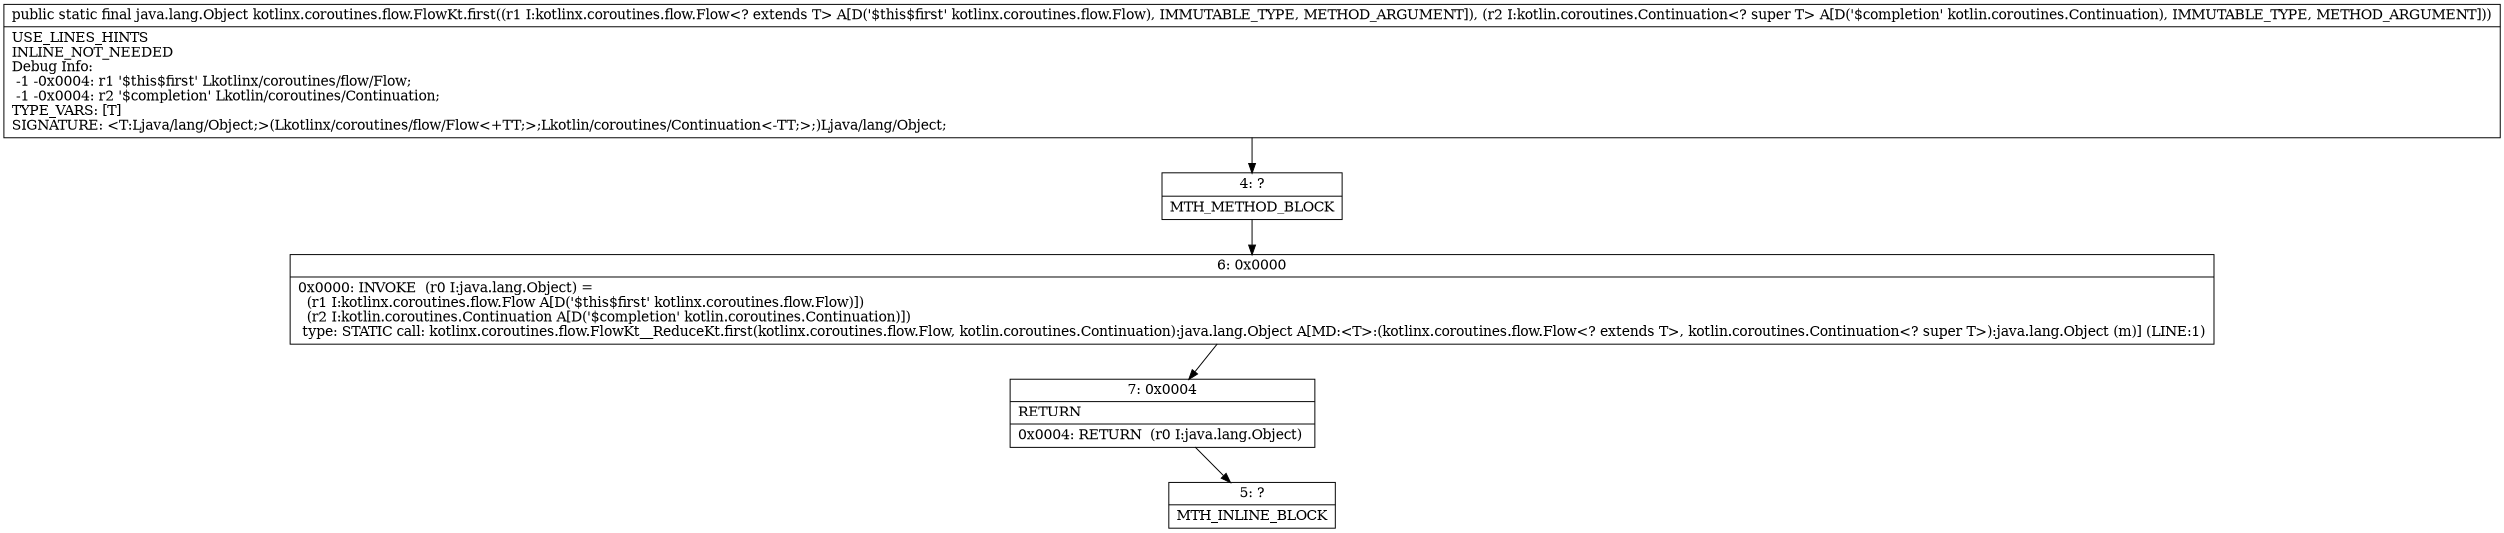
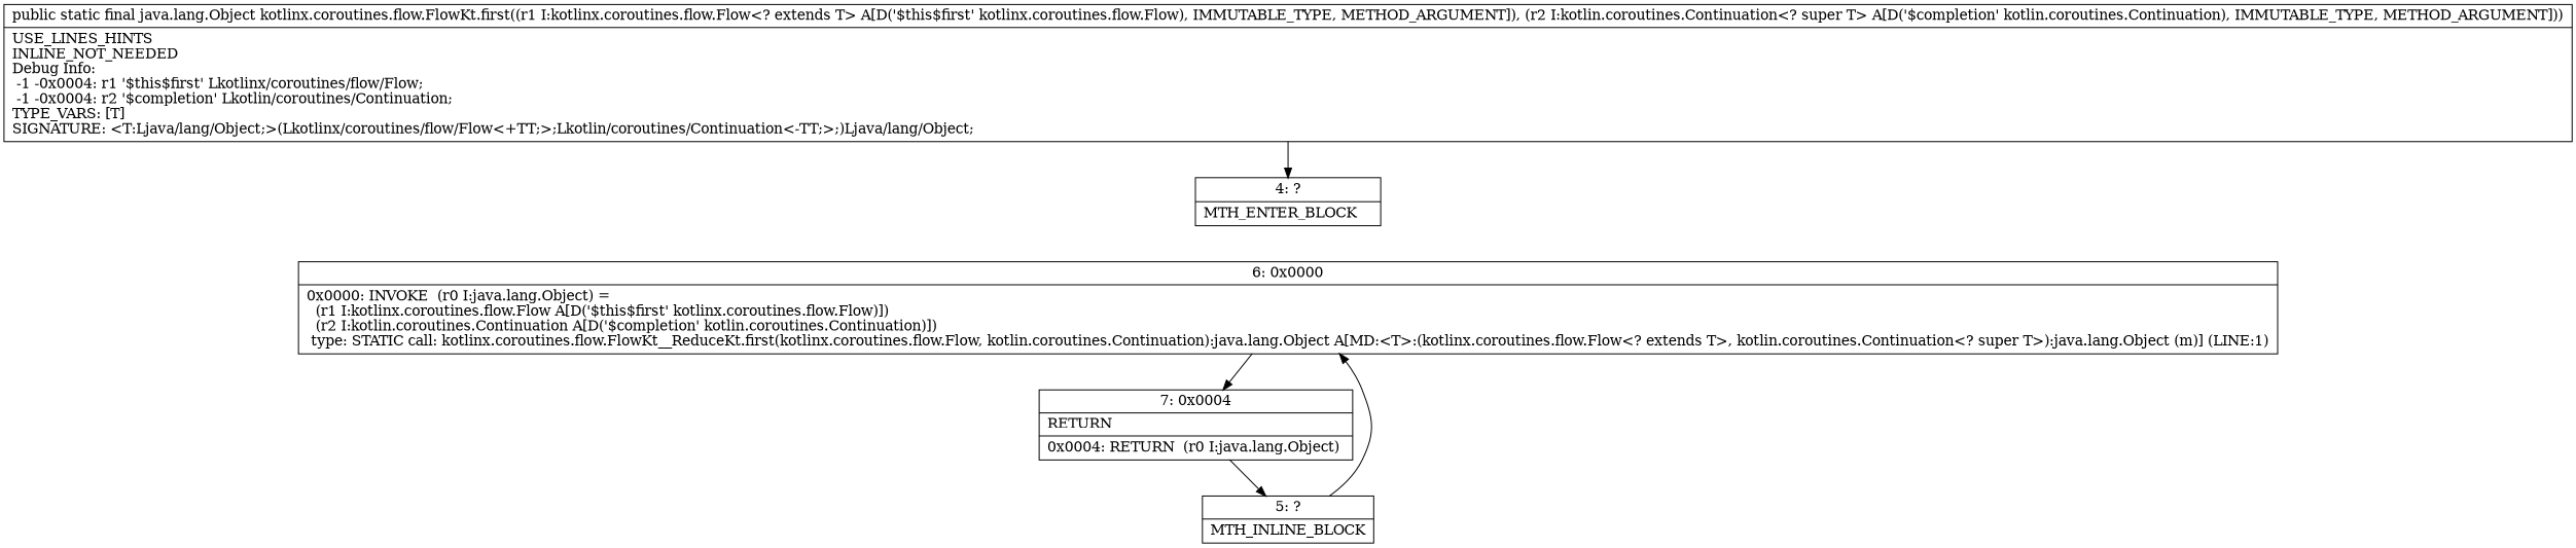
  digraph {
    node [shape=record]
-   n1 [label="{4\:\ ?|MTH_METHOD_BLOCK\l}"]
+   n1 [label="{4\:\ ?|MTH_ENTER_BLOCK\l}"]
    n2 [label="{6\:\ 0x0000|0x0000: INVOKE  (r0 I:java.lang.Object) = \l  (r1 I:kotlinx.coroutines.flow.Flow A[D('$this$first' kotlinx.coroutines.flow.Flow)])\l  (r2 I:kotlin.coroutines.Continuation A[D('$completion' kotlin.coroutines.Continuation)])\l type: STATIC call: kotlinx.coroutines.flow.FlowKt__ReduceKt.first(kotlinx.coroutines.flow.Flow, kotlin.coroutines.Continuation):java.lang.Object A[MD:\<T\>:(kotlinx.coroutines.flow.Flow\<? extends T\>, kotlin.coroutines.Continuation\<? super T\>):java.lang.Object (m)] (LINE:1)\l}"]
    n3 [label="{7\:\ 0x0004|RETURN\l|0x0004: RETURN  (r0 I:java.lang.Object) \l}"]
    n4 [label="{5\:\ ?|MTH_INLINE_BLOCK\l}"]
    n5 [label="{public static final java.lang.Object kotlinx.coroutines.flow.FlowKt.first((r1 I:kotlinx.coroutines.flow.Flow\<? extends T\> A[D('$this$first' kotlinx.coroutines.flow.Flow), IMMUTABLE_TYPE, METHOD_ARGUMENT]), (r2 I:kotlin.coroutines.Continuation\<? super T\> A[D('$completion' kotlin.coroutines.Continuation), IMMUTABLE_TYPE, METHOD_ARGUMENT]))  | USE_LINES_HINTS\lINLINE_NOT_NEEDED\lDebug Info:\l  \-1 \-0x0004: r1 '$this$first' Lkotlinx\/coroutines\/flow\/Flow;\l  \-1 \-0x0004: r2 '$completion' Lkotlin\/coroutines\/Continuation;\lTYPE_VARS: [T]\lSIGNATURE: \<T:Ljava\/lang\/Object;\>(Lkotlinx\/coroutines\/flow\/Flow\<+TT;\>;Lkotlin\/coroutines\/Continuation\<\-TT;\>;)Ljava\/lang\/Object;\l}"]
-   n1 -> n2
+   n4 -> n2
    n2 -> n3
    n3 -> n4
    n5 -> n1
  }
